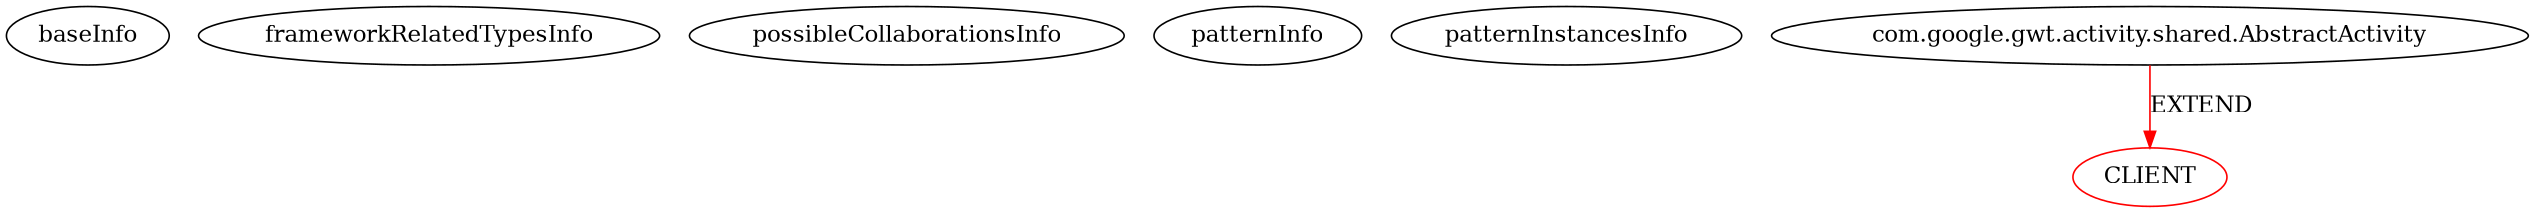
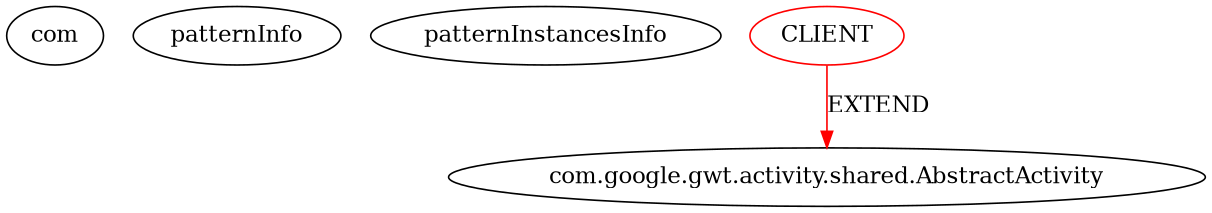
  digraph {
-   baseInfo [category=pattern graphId=961 isAnonymous=false possibleRelation=false]
-   frameworkRelatedTypesInfo [0="com.google.gwt.activity.shared.AbstractActivity"]
-   possibleCollaborationsInfo
+   baseInfo [category=pattern graphId=961 isAnonymous=false possibleRelation=false label=com]
    patternInfo [frequency=8.0 patternRootClient=0]
    patternInstancesInfo [0="anozaki-GwtHelloMvpTest~/anozaki-GwtHelloMvpTest/GwtHelloMvpTest-master/src/main/java/com/hellomvp/client/activity/GoodbyeActivity.java~GoodbyeActivity~666" 1="bahkified-Test~/bahkified-Test/Test-master/src/main/java/com/blargh/AanP/client/activity/ItemListActivity.java~ItemListActivity~790" 2="carlos-aguayo-html5gwthistory~/carlos-aguayo-html5gwthistory/html5gwthistory-master/src/com/dreamskiale/client/HelloActivity.java~HelloActivity~1023" 3="carlos-aguayo-html5gwthistory~/carlos-aguayo-html5gwthistory/html5gwthistory-master/src/com/dreamskiale/client/GoodbyeActivity.java~GoodbyeActivity~1012" 4="mcasperson-Automation-Portal-UI~/mcasperson-Automation-Portal-UI/Automation-Portal-UI-master/src/com/redhat/automationportalui/client/pav/BugzillaReportGeneratorActivity.java~BugzillaReportGeneratorActivity~3744" 5="mcasperson-Automation-Portal-UI~/mcasperson-Automation-Portal-UI/Automation-Portal-UI-master/src/com/redhat/automationportalui/client/pav/RegenSplashActivity.java~RegenSplashActivity~3743" 6="mcasperson-Automation-Portal-UI~/mcasperson-Automation-Portal-UI/Automation-Portal-UI-master/src/com/redhat/automationportalui/client/pav/FlagSearchActivity.java~FlagSearchActivity~3720" 7="mcasperson-Automation-Portal-UI~/mcasperson-Automation-Portal-UI/Automation-Portal-UI-master/src/com/redhat/automationportalui/client/pav/SVNStatsActivity.java~SVNStatsActivity~3717"]
    n6 [isFrameworkType=false label="com.google.gwt.activity.shared.AbstractActivity" vertexType=FRAMEWORK_CLASS_TYPE]
    n7 [color=red isFrameworkType=false label=CLIENT vertexType=ROOT_CLIENT_CLASS_DECLARATION]
-   n6 -> n7 [color=red label=EXTEND]
+   n7 -> n6 [color=red label=EXTEND]
  }
